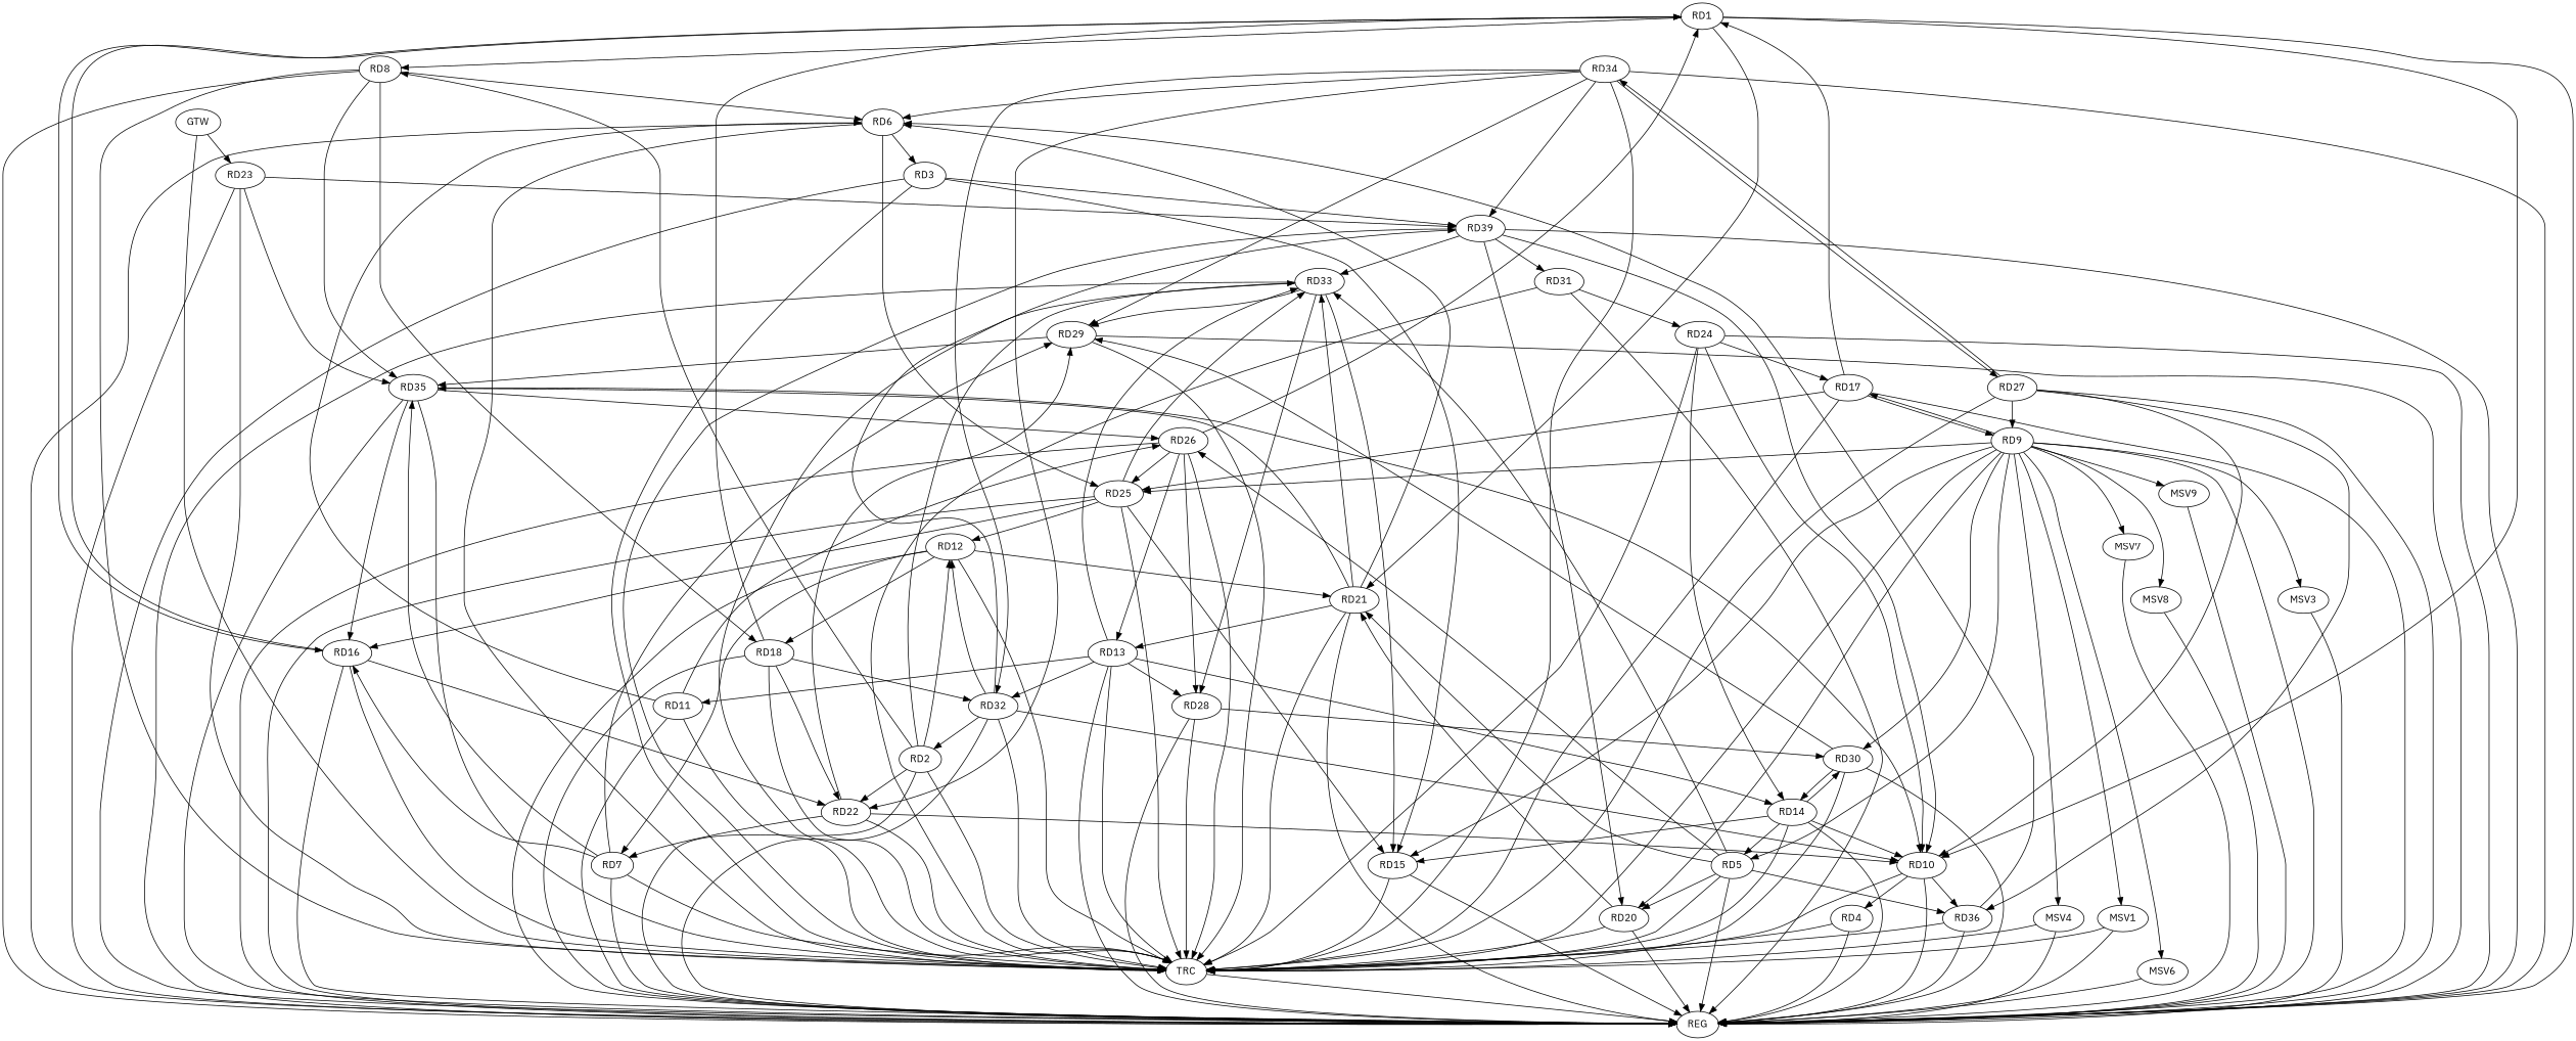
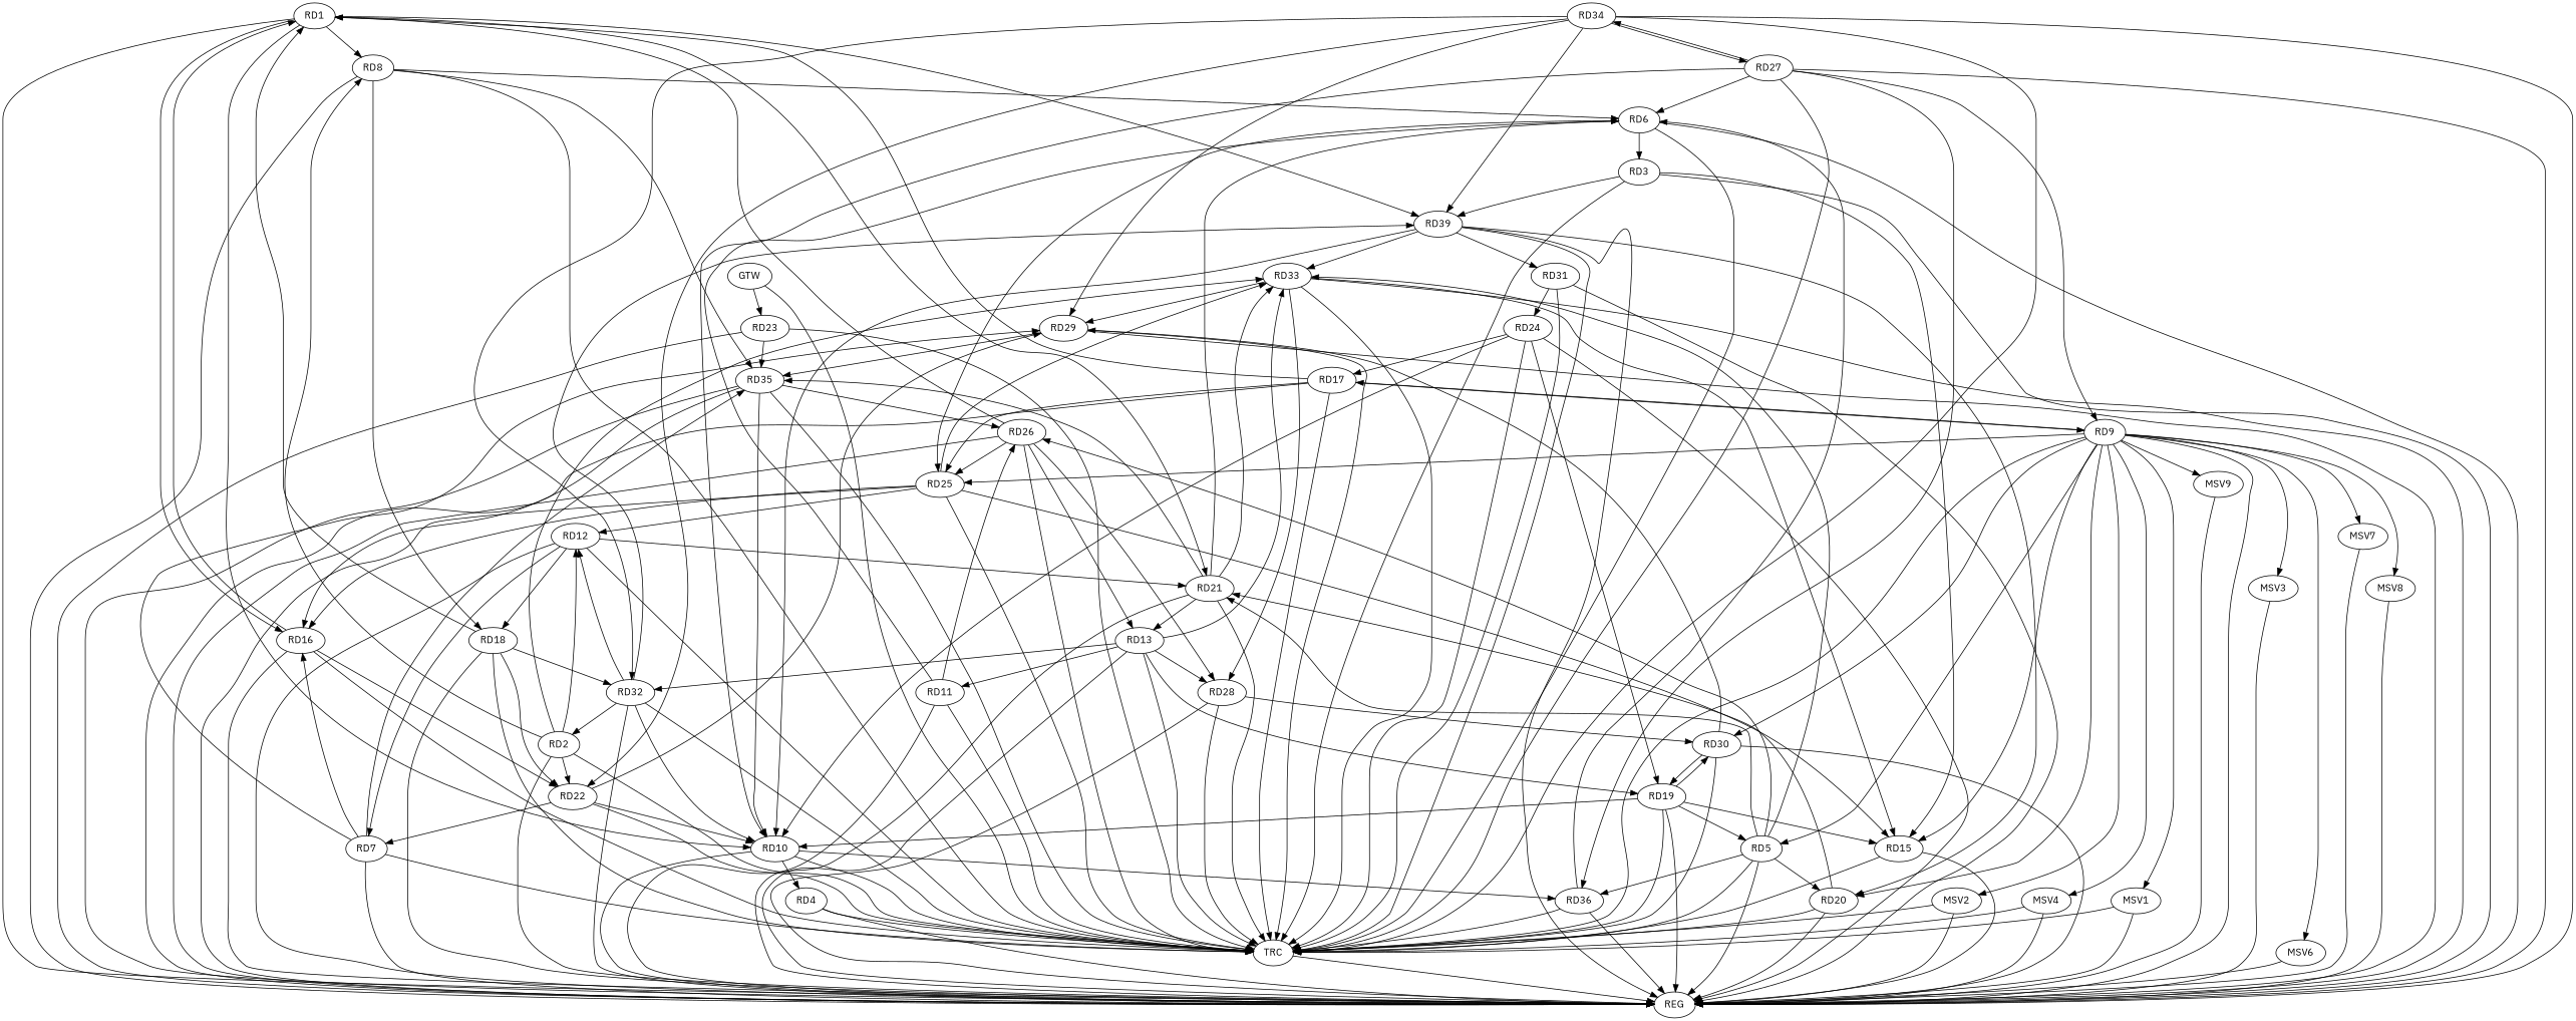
  strict digraph {
    fontname="IBM Plex Sans"
    node [fontname="IBM Plex Sans"]
    edge [fontname="IBM Plex Sans"]
    n1 [label=RD1]
    n2 [label=RD8]
    n3 [label=RD10]
    n4 [label=RD16]
    n5 [label=RD39]
    n6 [label=RD21]
    n7 [label=REG]
    n8 [label=TRC]
    n9 [label=RD6]
    n10 [label=RD35]
    n11 [label=RD18]
    n12 [label=RD4]
    n13 [label=RD36]
    n14 [label=RD22]
    n15 [label=RD33]
    n16 [label=RD20]
    n17 [label=RD31]
    n18 [label=RD13]
    n19 [label=RD2]
    n20 [label=RD12]
    n21 [label=RD7]
    n22 [label=RD29]
    n23 [label=RD15]
    n24 [label=RD28]
    n25 [label=RD3]
    n26 [label=RD5]
    n27 [label=RD26]
    n28 [label=RD25]
    n29 [label=RD32]
    n30 [label=RD9]
    n31 [label=RD17]
    n32 [label=RD30]
    n33 [label=MSV1]
+   n34 [label=MSV2]
    n35 [label=MSV3]
    n36 [label=MSV4]
    n37 [label=MSV6]
    n38 [label=MSV7]
    n39 [label=MSV8]
    n40 [label=MSV9]
-   n41 [label=RD14]
+   n41 [label=RD19]
    n42 [label=RD11]
    n43 [label=RD24]
    n44 [label=RD23]
    n45 [label=RD27]
    n46 [label=RD34]
    n47 [label=GTW]
    n1 -> n2
    n1 -> n3
    n1 -> n4
-   n44 -> n5
+   n1 -> n5
    n1 -> n6
    n1 -> n7
    n2 -> n7
    n2 -> n8
    n2 -> n9
    n2 -> n10
    n2 -> n11
    n3 -> n7
    n3 -> n8
    n3 -> n12
    n3 -> n13
    n4 -> n1
    n4 -> n7
    n4 -> n8
    n4 -> n14
    n5 -> n3
    n5 -> n7
    n5 -> n8
    n5 -> n15
    n5 -> n16
    n5 -> n17
    n6 -> n7
    n6 -> n8
    n6 -> n9
    n6 -> n10
    n6 -> n15
    n6 -> n18
    n8 -> n7
    n9 -> n7
    n9 -> n8
    n9 -> n25
    n9 -> n28
    n10 -> n3
    n10 -> n4
    n10 -> n7
    n10 -> n8
    n10 -> n27
    n11 -> n1
    n11 -> n7
    n11 -> n8
    n11 -> n14
    n11 -> n29
    n12 -> n7
    n12 -> n8
    n13 -> n7
    n13 -> n8
    n13 -> n9
    n14 -> n3
    n14 -> n8
    n14 -> n21
    n14 -> n22
    n15 -> n7
    n15 -> n8
    n15 -> n22
    n15 -> n23
    n15 -> n24
    n16 -> n6
    n16 -> n7
    n16 -> n8
    n17 -> n7
    n17 -> n8
    n17 -> n43
    n18 -> n7
    n18 -> n8
    n18 -> n15
    n18 -> n24
    n18 -> n29
    n18 -> n41
    n18 -> n42
    n19 -> n2
    n19 -> n7
    n19 -> n8
    n19 -> n14
    n19 -> n15
    n19 -> n20
    n20 -> n6
    n20 -> n7
    n20 -> n8
    n20 -> n11
    n20 -> n21
    n21 -> n4
    n21 -> n7
    n21 -> n8
    n21 -> n10
    n21 -> n22
    n22 -> n7
    n22 -> n8
    n22 -> n10
    n23 -> n7
    n23 -> n8
    n24 -> n7
    n24 -> n8
    n24 -> n32
    n25 -> n5
    n25 -> n7
    n25 -> n8
    n25 -> n23
    n26 -> n6
    n26 -> n7
    n26 -> n8
    n26 -> n13
    n26 -> n15
    n26 -> n16
    n26 -> n27
    n27 -> n1
    n27 -> n7
    n27 -> n8
    n27 -> n18
    n27 -> n24
    n27 -> n28
    n28 -> n4
    n28 -> n7
    n28 -> n8
    n28 -> n15
    n28 -> n20
    n28 -> n23
    n29 -> n3
    n29 -> n5
    n29 -> n7
    n29 -> n8
    n29 -> n19
    n29 -> n20
    n30 -> n7
    n30 -> n8
    n30 -> n16
    n30 -> n23
    n30 -> n26
    n30 -> n28
    n30 -> n31
    n30 -> n32
    n30 -> n33
+   n30 -> n34
    n30 -> n35
    n30 -> n36
    n30 -> n37
    n30 -> n38
    n30 -> n39
    n30 -> n40
    n31 -> n1
    n31 -> n7
    n31 -> n8
    n31 -> n28
    n31 -> n30
    n32 -> n7
    n32 -> n8
    n32 -> n22
    n32 -> n41
    n33 -> n7
    n33 -> n8
+   n34 -> n7
+   n34 -> n8
    n35 -> n7
    n36 -> n7
    n36 -> n8
    n37 -> n7
    n38 -> n7
    n39 -> n7
    n40 -> n7
    n41 -> n3
    n41 -> n7
    n41 -> n8
    n41 -> n23
    n41 -> n26
    n41 -> n32
    n42 -> n7
    n42 -> n8
    n42 -> n9
    n42 -> n27
    n43 -> n3
    n43 -> n7
    n43 -> n8
    n43 -> n31
    n43 -> n41
    n44 -> n7
    n44 -> n8
    n44 -> n10
    n45 -> n3
    n45 -> n7
    n45 -> n8
-   n46 -> n9
+   n45 -> n9
    n45 -> n13
    n45 -> n30
    n45 -> n46
    n46 -> n5
    n46 -> n7
    n46 -> n8
    n46 -> n14
    n46 -> n22
    n46 -> n29
    n46 -> n45
    n47 -> n8
    n47 -> n44
  }
